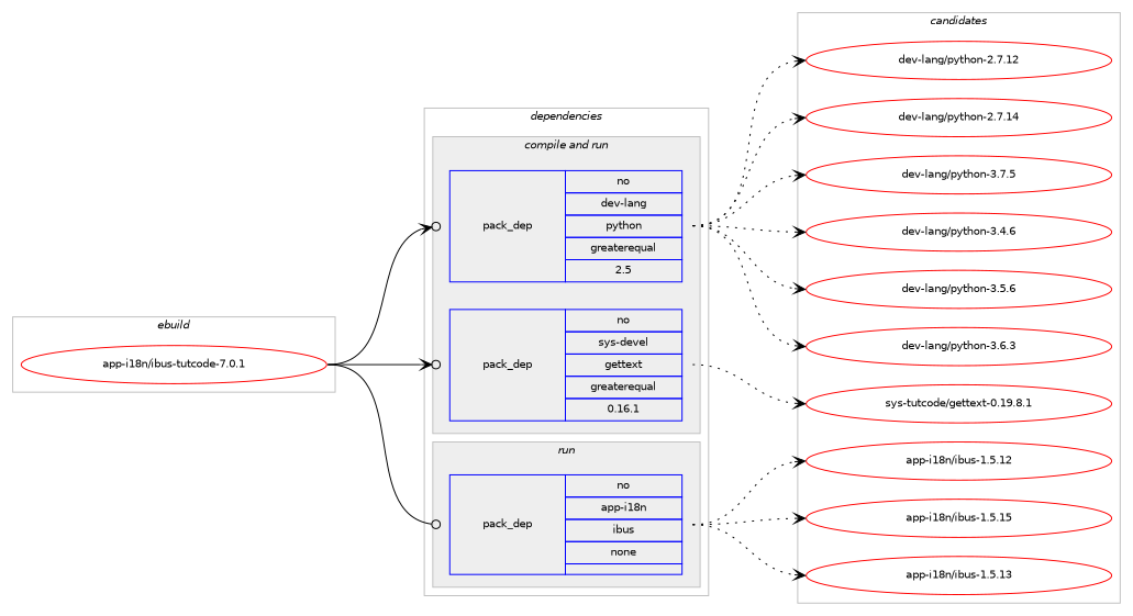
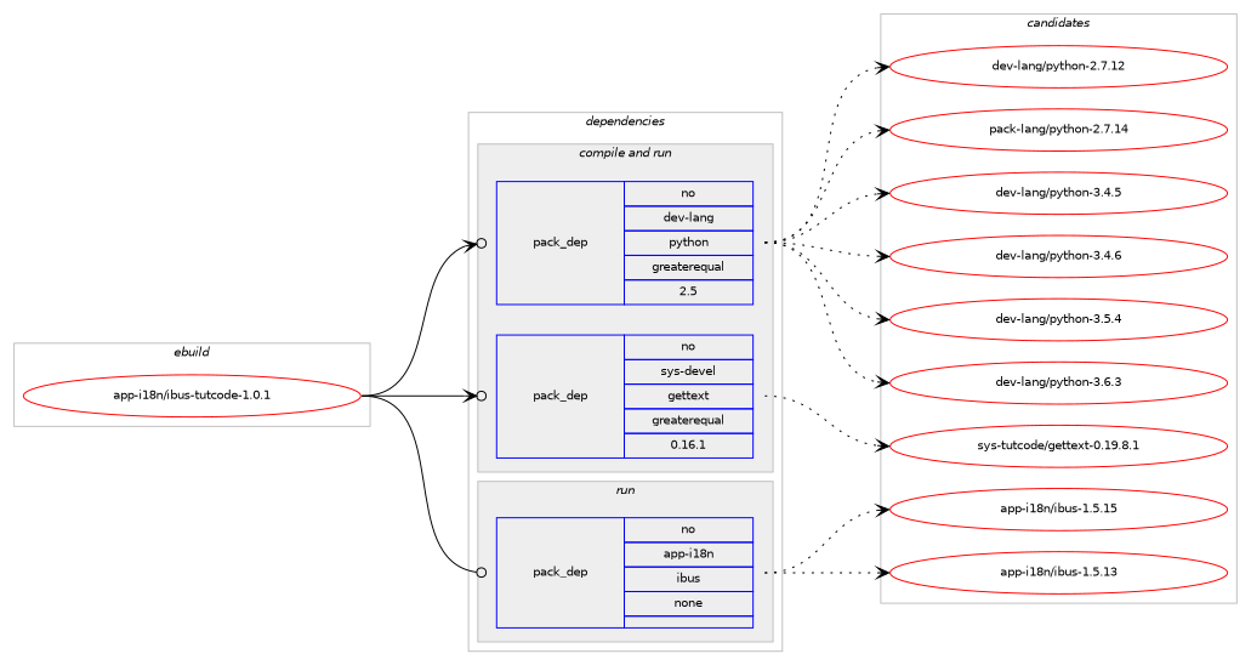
  digraph {
    compound=true
    concentrate=true
    fontname=Helvetica
    fontsize=10
    newrank=true
    rankdir=LR
    ranksep=1.5
    node [color=red fontname=Helvetica fontsize=10]
    edge [arrowhead=vee headport=w style=dotted tailport=e weight=100]
-   n1 [label="app-i18n/ibus-tutcode-7.0.1" width=4]
+   n1 [label="app-i18n/ibus-tutcode-1.0.1" width=4]
    n2 [color=blue label=<<TABLE BORDER="0" CELLBORDER="1" CELLSPACING="0" CELLPADDING="4" WIDTH="220"><TR><TD ROWSPAN="6" CELLPADDING="30">pack_dep</TD></TR><TR><TD WIDTH="110">no</TD></TR><TR><TD>dev-lang</TD></TR><TR><TD>python</TD></TR><TR><TD>greaterequal</TD></TR><TR><TD>2.5</TD></TR></TABLE>> shape=none]
    n3 [color=blue label=<<TABLE BORDER="0" CELLBORDER="1" CELLSPACING="0" CELLPADDING="4" WIDTH="220"><TR><TD ROWSPAN="6" CELLPADDING="30">pack_dep</TD></TR><TR><TD WIDTH="110">no</TD></TR><TR><TD>sys-devel</TD></TR><TR><TD>gettext</TD></TR><TR><TD>greaterequal</TD></TR><TR><TD>0.16.1</TD></TR></TABLE>> shape=none]
    n4 [color=blue label=<<TABLE BORDER="0" CELLBORDER="1" CELLSPACING="0" CELLPADDING="4" WIDTH="220"><TR><TD ROWSPAN="6" CELLPADDING="30">pack_dep</TD></TR><TR><TD WIDTH="110">no</TD></TR><TR><TD>app-i18n</TD></TR><TR><TD>ibus</TD></TR><TR><TD>none</TD></TR><TR><TD></TD></TR></TABLE>> shape=none]
    n5 [label="dev-lang/python-2.7.12" width=4]
-   n6 [label="dev-lang/python-2.7.14" width=4]
-   n7 [label="dev-lang/python-3.7.5" width=4]
+   n6 [label="pack-lang/python-2.7.14" width=4]
+   n7 [label="dev-lang/python-3.4.5" width=4]
    n8 [label="dev-lang/python-3.4.6" width=4]
-   n9 [label="dev-lang/python-3.5.6" width=4]
+   n9 [label="dev-lang/python-3.5.4" width=4]
    n10 [label="dev-lang/python-3.6.3" width=4]
    n11 [label="sys-tutcode/gettext-0.19.8.1" width=4]
-   n12 [label="app-i18n/ibus-1.5.12" width=4]
    n13 [label="app-i18n/ibus-1.5.15" width=4]
    n14 [label="app-i18n/ibus-1.5.13" width=4]
    subgraph cluster_1 {
      color=gray
      label=<<i>ebuild</i>>
      rank=same
      n1
    }
    subgraph cluster_2 {
      color=gray
      label=<<i>dependencies</i>>
      subgraph cluster_3 {
        color=gray
        fillcolor="#eeeeee"
        label=<<i>compile</i>>
        style=filled
      }
      subgraph cluster_4 {
        color=gray
        fillcolor="#eeeeee"
        label=<<i>compile and run</i>>
        style=filled
        subgraph sub_5 {
          color=gray
          fillcolor="#eeeeee"
          label=<<i>compile and run</i>>
          style=filled
          n2
        }
        subgraph sub_6 {
          color=gray
          fillcolor="#eeeeee"
          label=<<i>compile and run</i>>
          style=filled
          n3
        }
      }
      subgraph cluster_7 {
        color=gray
        fillcolor="#eeeeee"
        label=<<i>run</i>>
        style=filled
        subgraph sub_8 {
          color=gray
          fillcolor="#eeeeee"
          label=<<i>run</i>>
          style=filled
          n4
        }
      }
    }
    subgraph cluster_9 {
      color=gray
      label=<<i>candidates</i>>
      rank=same
      subgraph sub_10 {
        color=black
        label=<<i>candidates</i>>
        nodesep=1
        rank=same
        n5
        n6
        n7
        n8
        n9
        n10
      }
      subgraph sub_11 {
        color=black
        label=<<i>candidates</i>>
        nodesep=1
        rank=same
        n11
      }
      subgraph sub_12 {
        color=black
        label=<<i>candidates</i>>
        nodesep=1
        rank=same
-       n12
        n13
        n14
      }
    }
    n1 -> n2 [arrowhead=odotvee style=solid weight=20]
    n1 -> n3 [arrowhead=odotvee style=solid weight=20]
    n1 -> n4 [arrowhead=odot style=solid weight=20]
    n2 -> n5
    n2 -> n6
    n2 -> n7
    n2 -> n8
    n2 -> n9
    n2 -> n10
    n3 -> n11
-   n4 -> n12
    n4 -> n13
    n4 -> n14
  }
